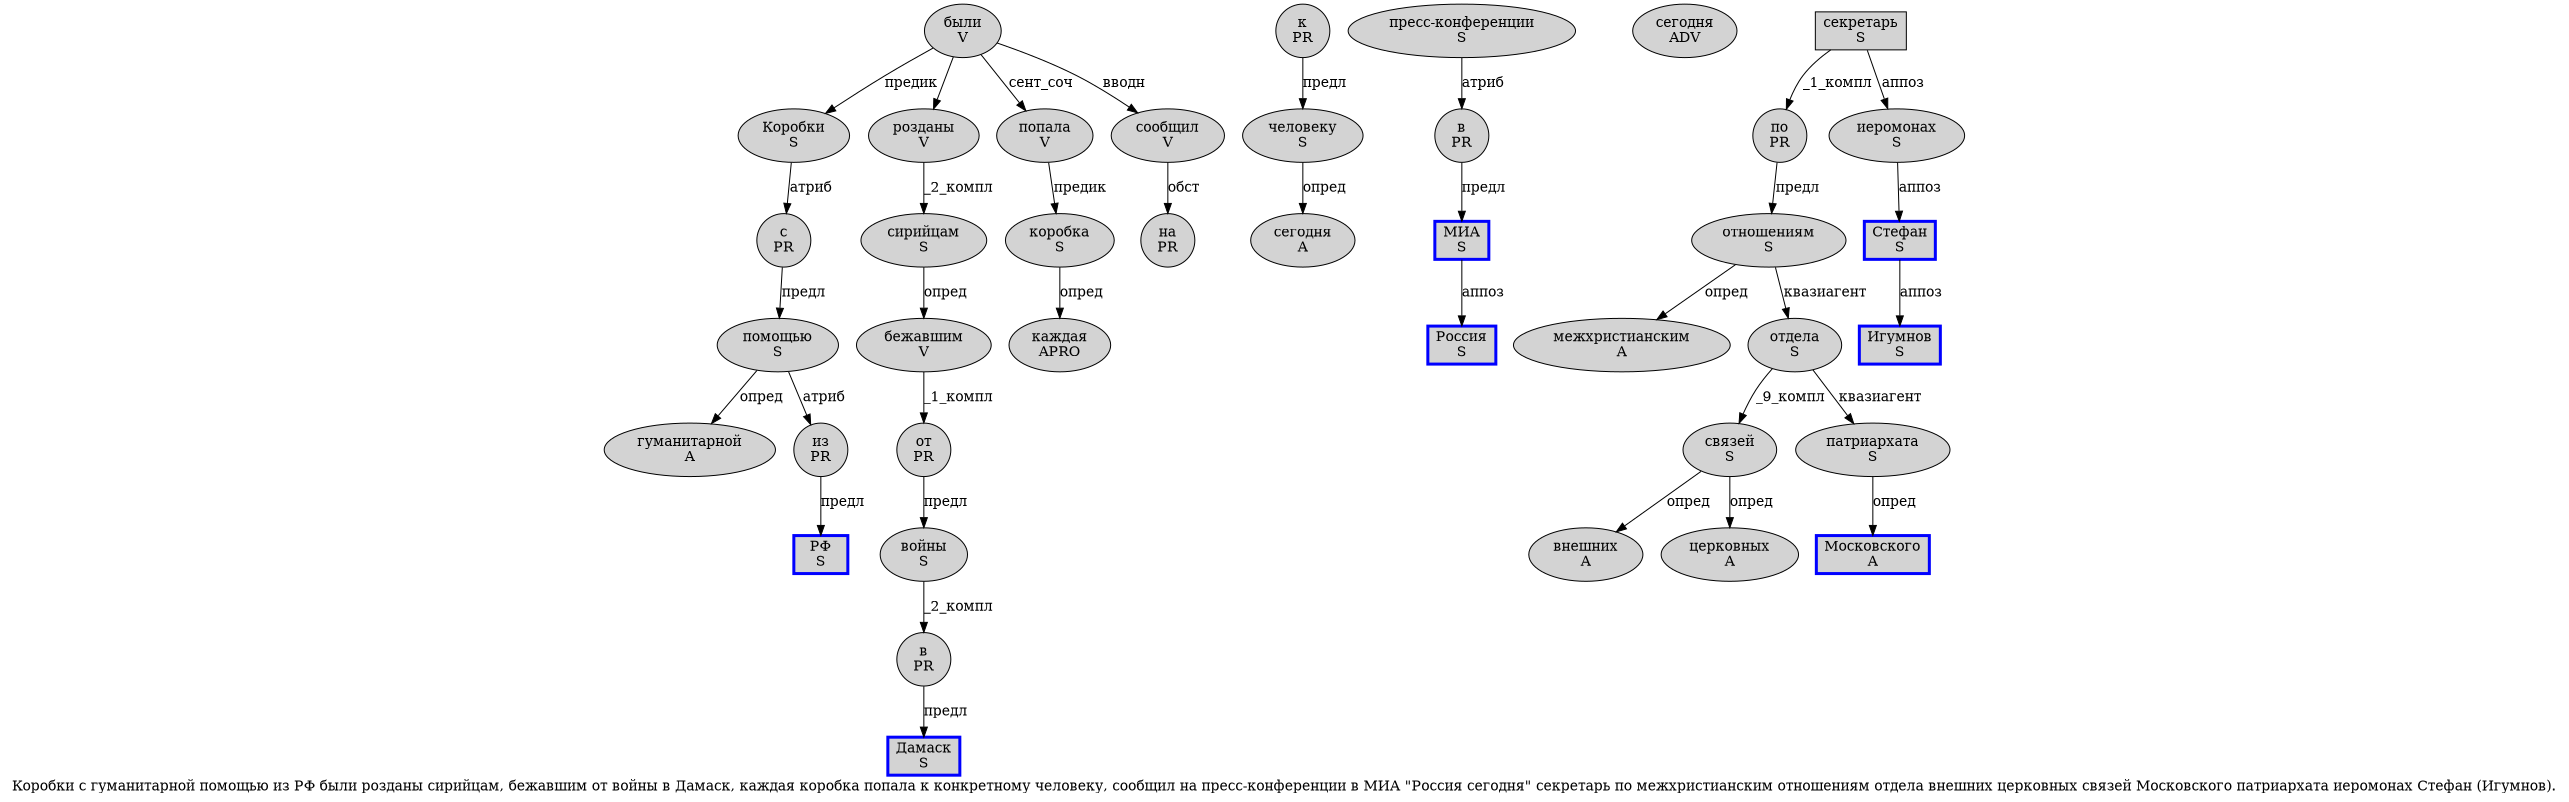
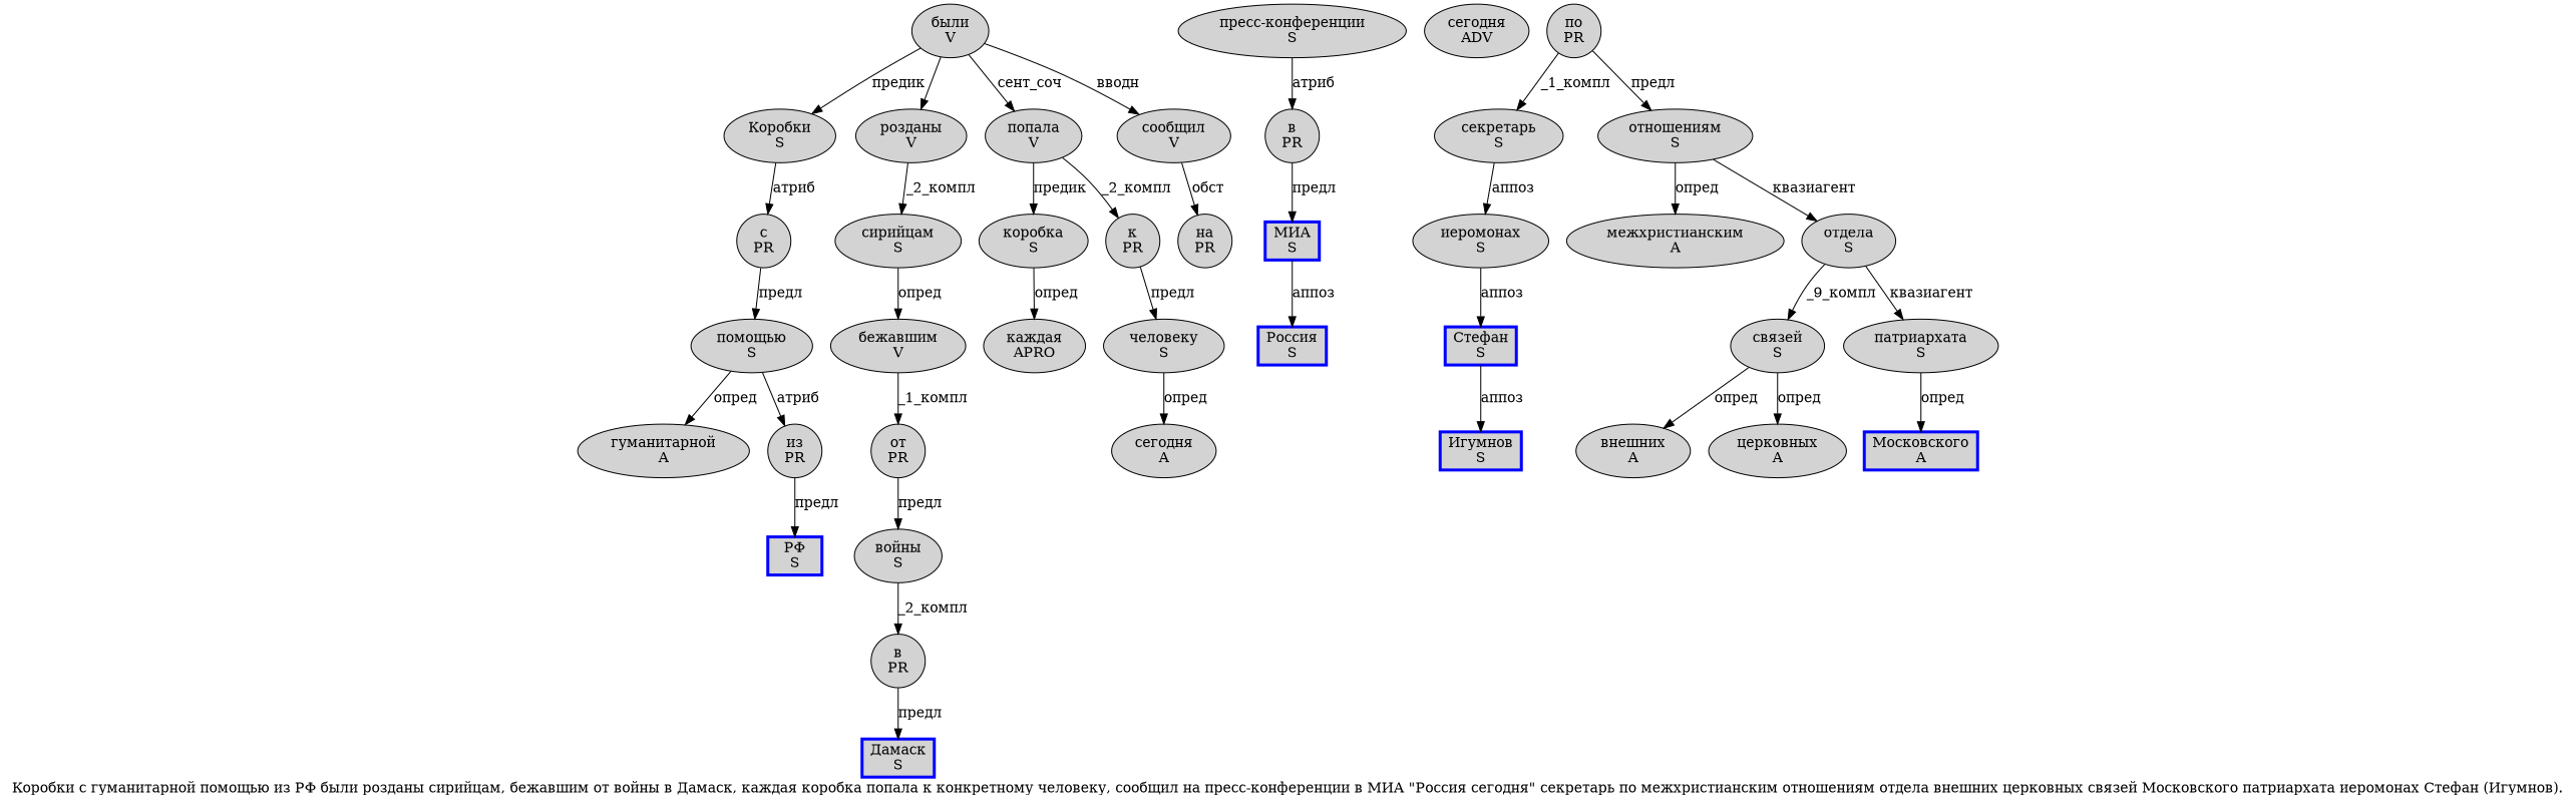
  digraph {
    label="Коробки с гуманитарной помощью из РФ были розданы сирийцам, бежавшим от войны в Дамаск, каждая коробка попала к конкретному человеку, сообщил на пресс-конференции в МИА \"Россия сегодня\" секретарь по межхристианским отношениям отдела внешних церковных связей Московского патриархата иеромонах Стефан (Игумнов)."
    node [fillcolor=lightgray penwidth=1 shape=ellipse style=filled]
    n1 [label="Коробки\nS"]
    n2 [label="с\nPR"]
    n3 [label="помощью\nS"]
    n4 [label="гуманитарной\nA"]
    n5 [label="из\nPR"]
    n6 [color=blue label="РФ\nS" penwidth=3 shape=box]
    n7 [label="были\nV"]
    n8 [label="розданы\nV"]
    n9 [label="попала\nV"]
    n10 [label="сообщил\nV"]
    n11 [label="сирийцам\nS"]
    n12 [label="коробка\nS"]
    n13 [label="к\nPR"]
    n14 [label="на\nPR"]
    n15 [label="бежавшим\nV"]
    n16 [label="от\nPR"]
    n17 [label="войны\nS"]
    n18 [label="в\nPR"]
    n19 [color=blue label="Дамаск\nS" penwidth=3 shape=box]
    n20 [label="каждая\nAPRO"]
    n21 [label="человеку\nS"]
    n22 [label="сегодня\nA"]
    n23 [label="пресс-конференции\nS"]
    n24 [label="в\nPR"]
    n25 [color=blue label="МИА\nS" penwidth=3 shape=box]
    n26 [color=blue label="Россия\nS" penwidth=3 shape=box]
    n27 [label="сегодня\nADV"]
-   n28 [label="секретарь\nS" shape=box]
+   n28 [label="секретарь\nS"]
    n29 [label="по\nPR"]
    n30 [label="иеромонах\nS"]
    n31 [label="отношениям\nS"]
    n32 [color=blue label="Стефан\nS" penwidth=3 shape=box]
    n33 [label="межхристианским\nA"]
    n34 [label="отдела\nS"]
    n35 [label="связей\nS"]
    n36 [label="патриархата\nS"]
    n37 [label="внешних\nA"]
    n38 [label="церковных\nA"]
    n39 [color=blue label="Московского\nA" penwidth=3 shape=box]
    n40 [color=blue label="Игумнов\nS" penwidth=3 shape=box]
    n1 -> n2 [label="атриб"]
    n2 -> n3 [label="предл"]
    n3 -> n4 [label="опред"]
    n3 -> n5 [label="атриб"]
    n5 -> n6 [label="предл"]
    n7 -> n1 [label="предик"]
    n7 -> n8
    n7 -> n9 [label="сент_соч"]
    n7 -> n10 [label="вводн"]
    n8 -> n11 [label="_2_компл"]
    n9 -> n12 [label="предик"]
+   n9 -> n13 [label="_2_компл"]
    n10 -> n14 [label="обст"]
    n11 -> n15 [label="опред"]
    n12 -> n20 [label="опред"]
    n13 -> n21 [label="предл"]
    n15 -> n16 [label="_1_компл"]
    n16 -> n17 [label="предл"]
    n17 -> n18 [label="_2_компл"]
    n18 -> n19 [label="предл"]
    n21 -> n22 [label="опред"]
    n23 -> n24 [label="атриб"]
    n24 -> n25 [label="предл"]
    n25 -> n26 [label="аппоз"]
-   n28 -> n29 [label="_1_компл"]
+   n29 -> n28 [label="_1_компл"]
    n28 -> n30 [label="аппоз"]
    n29 -> n31 [label="предл"]
    n30 -> n32 [label="аппоз"]
    n31 -> n33 [label="опред"]
    n31 -> n34 [label="квазиагент"]
    n32 -> n40 [label="аппоз"]
    n34 -> n35 [label="_9_компл"]
    n34 -> n36 [label="квазиагент"]
    n35 -> n37 [label="опред"]
    n35 -> n38 [label="опред"]
    n36 -> n39 [label="опред"]
  }
